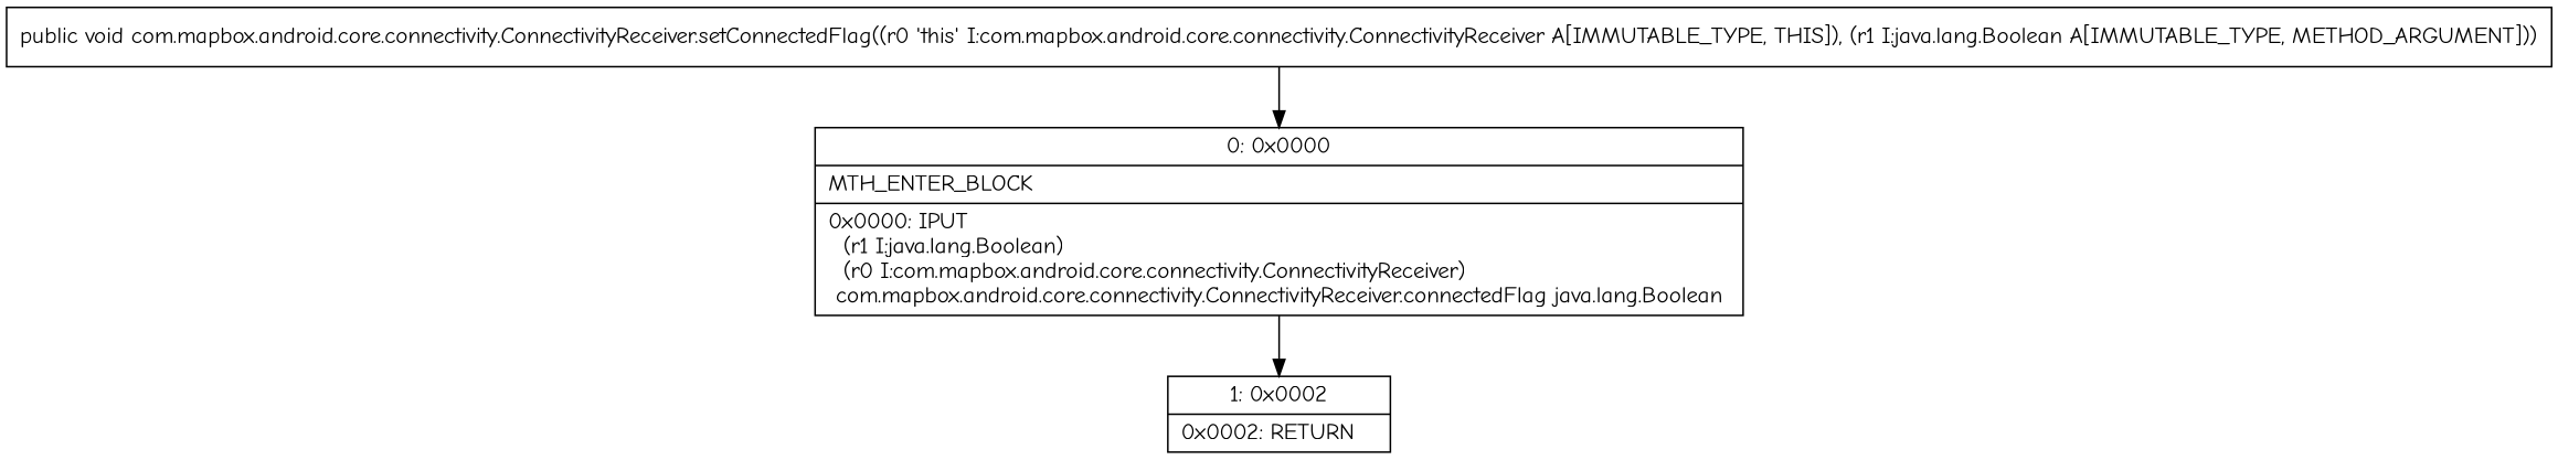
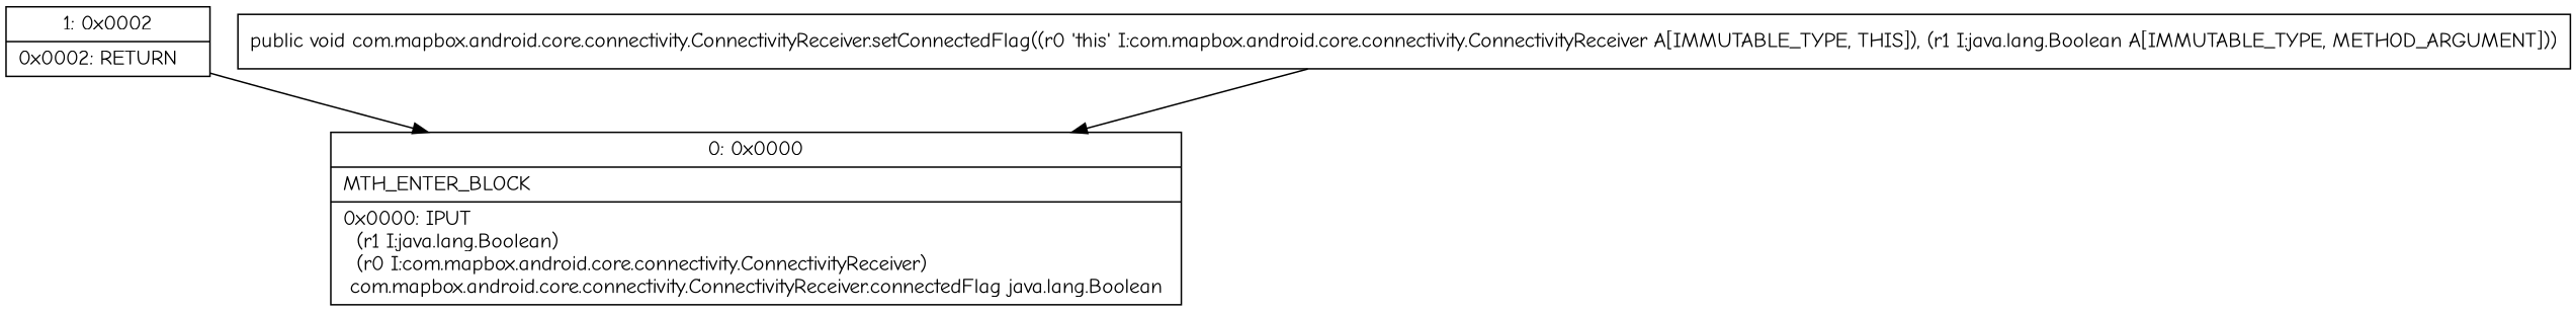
  digraph {
    fontname="Comic Neue"
    node [shape=record fontname="Comic Neue"]
    edge [fontname="Comic Neue"]
    n1 [label="{0\:\ 0x0000|MTH_ENTER_BLOCK\l|0x0000: IPUT  \l  (r1 I:java.lang.Boolean)\l  (r0 I:com.mapbox.android.core.connectivity.ConnectivityReceiver)\l com.mapbox.android.core.connectivity.ConnectivityReceiver.connectedFlag java.lang.Boolean \l}"]
    n2 [label="{1\:\ 0x0002|0x0002: RETURN   \l}"]
    n3 [label="{public void com.mapbox.android.core.connectivity.ConnectivityReceiver.setConnectedFlag((r0 'this' I:com.mapbox.android.core.connectivity.ConnectivityReceiver A[IMMUTABLE_TYPE, THIS]), (r1 I:java.lang.Boolean A[IMMUTABLE_TYPE, METHOD_ARGUMENT])) }"]
-   n1 -> n2
+   n2 -> n1
    n3 -> n1
  }
